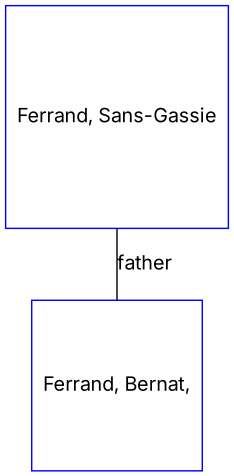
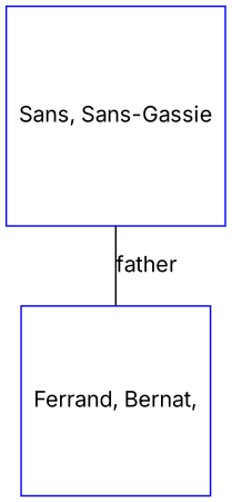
  digraph {
    fontname=Inter
    node [color=blue regular=1 shape=box fontname=Inter]
    n1 [label="Ferrand, Bernat,"]
-   n2 [label="Ferrand, Sans-Gassie"]
+   n2 [label="Sans, Sans-Gassie"]
    n2 -> n1 [arrowsize=0.0 dir=none label=father fontname=Inter]
  }
